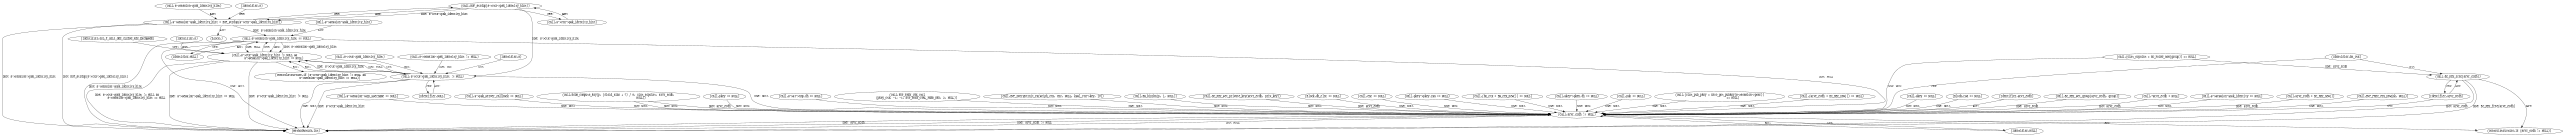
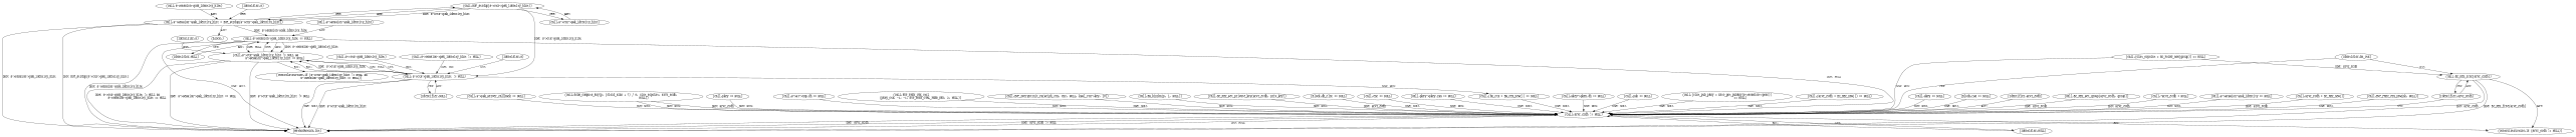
  digraph {
    fontname="Courier Prime"
    node [fontname="Courier Prime"]
    edge [fontname="Courier Prime"]
    n1 [label="(Call,BUF_strdup(s->ctx->psk_identity_hint))"]
    n2 [label="(Call,s->session->psk_identity_hint = BUF_strdup(s->ctx->psk_identity_hint))"]
    n3 [label="(Call,s->ctx->psk_identity_hint != NULL)"]
    n4 [label="(Call,s->ctx->psk_identity_hint)"]
    n5 [label="(Call,s->session->psk_identity_hint == NULL)"]
    n6 [label="(Block,)"]
    n7 [label="(MethodReturn,int)"]
    n8 [label="(Call,s->ctx->psk_identity_hint != NULL &&\n            s->session->psk_identity_hint == NULL)"]
    n9 [label="(Call,srvr_ecdh != NULL)"]
    n10 [label="(Identifier,NULL)"]
    n11 [label="(Identifier,NULL)"]
    n12 [label="(ControlStructure,if (s->ctx->psk_identity_hint != NULL &&\n            s->session->psk_identity_hint == NULL))"]
    n13 [label="(Identifier,NULL)"]
    n14 [label="(ControlStructure,if (srvr_ecdh != NULL))"]
    n15 [label="(Call,EC_KEY_free(srvr_ecdh))"]
    n16 [label="(Identifier,srvr_ecdh)"]
    n17 [label="(Call,skey == NULL)"]
    n18 [label="(Block,rsa == NULL)"]
    n19 [label="(Call,(clnt_ecpoint = EC_POINT_new(group)) == NULL)"]
    n20 [label="(Identifier,srvr_ecdh)"]
    n21 [label="(Call,EC_KEY_set_group(srvr_ecdh, group))"]
    n22 [label="(Call,*srvr_ecdh = NULL)"]
    n23 [label="(Call,s->session->psk_identity == NULL)"]
    n24 [label="(Call,s->session->psk_identity_hint)"]
    n25 [label="(Call,srvr_ecdh = EC_KEY_new())"]
    n26 [label="(Call,EVP_PKEY_CTX_new(pk, NULL))"]
-   n27 [label="(Call,s->session->srp_username == NULL)"]
    n28 [label="(Call,s->psk_server_callback == NULL)"]
    n29 [label="(Call,ECDH_compute_key(p, (field_size + 7) / 8, clnt_ecpoint, srvr_ecdh,\n                             NULL))"]
    n30 [label="(Call,pkey == NULL)"]
    n31 [label="(Identifier,bn_ctx)"]
    n32 [label="(Call,s->s3->tmp.dh == NULL)"]
    n33 [label="(Call,EVP_PKEY_CTX_ctrl\n            (pkey_ctx, -1, -1, EVP_PKEY_CTRL_PEER_KEY, 2, NULL))"]
    n34 [label="(Call,EVP_DecryptInit_ex(&ciph_ctx, enc, NULL, kssl_ctx->key, iv))"]
    n35 [label="(Call,BN_bin2bn(p, i, NULL))"]
    n36 [label="(Call,EC_KEY_set_private_key(srvr_ecdh, priv_key))"]
    n37 [label="(Block,dh_clnt == NULL)"]
    n38 [label="(Call,enc == NULL)"]
    n39 [label="(Identifier,s)"]
    n40 [label="(Call,s->ctx->psk_identity_hint)"]
-   n41 [label="(Identifier,SSL_F_SSL3_GET_CLIENT_KEY_EXCHANGE)"]
    n42 [label="(Call,pkey->pkey.rsa == NULL)"]
    n43 [label="(Identifier,s)"]
    n44 [label="(Call,(bn_ctx = BN_CTX_new()) == NULL)"]
    n45 [label="(Call,skey->pkey.dh == NULL)"]
    n46 [label="(Call,pub == NULL)"]
    n47 [label="(Call,s->session->psk_identity_hint != NULL)"]
    n48 [label="(Call,(clnt_pub_pkey = X509_get_pubkey(s->session->peer))\n                 == NULL)"]
    n49 [label="(Call,(srvr_ecdh = EC_KEY_new()) == NULL)"]
    n50 [label="(Call,s->session->psk_identity_hint)"]
    n51 [label="(Identifier,s)"]
    n1 -> n2 [label="AST: "]
    n1 -> n2 [label="DDG: s->ctx->psk_identity_hint"]
    n1 -> n3 [label="DDG: s->ctx->psk_identity_hint"]
    n1 -> n4 [label="CFG: "]
    n2 -> n1 [label="CFG: "]
    n2 -> n5 [label="DDG: s->session->psk_identity_hint"]
    n2 -> n6 [label="AST: "]
    n2 -> n7 [label="DDG: s->session->psk_identity_hint"]
    n2 -> n7 [label="DDG: BUF_strdup(s->ctx->psk_identity_hint)"]
    n3 -> n7 [label="DDG: NULL"]
    n3 -> n7 [label="DDG: s->ctx->psk_identity_hint"]
    n3 -> n8 [label="AST: "]
    n3 -> n8 [label="DDG: s->ctx->psk_identity_hint"]
    n3 -> n8 [label="DDG: NULL"]
-   n3 -> n9 [label="DDG: NULL"]
+   n3 -> n44 [label="DDG: NULL"]
    n3 -> n10 [label="CFG: "]
    n4 -> n1 [label="AST: "]
    n5 -> n7 [label="DDG: s->session->psk_identity_hint"]
    n5 -> n7 [label="DDG: NULL"]
    n5 -> n8 [label="AST: "]
    n5 -> n8 [label="DDG: s->session->psk_identity_hint"]
    n5 -> n8 [label="DDG: NULL"]
    n5 -> n9 [label="DDG: NULL"]
    n5 -> n11 [label="CFG: "]
    n8 -> n3 [label="CFG: "]
    n8 -> n5 [label="CFG: "]
    n8 -> n7 [label="DDG: s->ctx->psk_identity_hint != NULL &&\n            s->session->psk_identity_hint == NULL"]
    n8 -> n7 [label="DDG: s->session->psk_identity_hint == NULL"]
    n8 -> n7 [label="DDG: s->ctx->psk_identity_hint != NULL"]
    n8 -> n12 [label="AST: "]
    n9 -> n7 [label="DDG: srvr_ecdh != NULL"]
    n9 -> n7 [label="DDG: NULL"]
    n9 -> n7 [label="DDG: srvr_ecdh"]
    n9 -> n13 [label="CFG: "]
    n9 -> n14 [label="AST: "]
    n10 -> n3 [label="AST: "]
    n11 -> n5 [label="AST: "]
    n13 -> n9 [label="AST: "]
    n15 -> n7 [label="DDG: srvr_ecdh"]
    n15 -> n7 [label="DDG: EC_KEY_free(srvr_ecdh)"]
    n15 -> n14 [label="AST: "]
    n15 -> n16 [label="CFG: "]
    n16 -> n9 [label="CFG: "]
    n16 -> n15 [label="AST: "]
    n17 -> n9 [label="DDG: NULL"]
    n18 -> n9 [label="DDG: NULL"]
    n19 -> n9 [label="DDG: NULL"]
    n19 -> n15 [label="DDG: srvr_ecdh"]
    n20 -> n9 [label="AST: "]
    n21 -> n9 [label="DDG: srvr_ecdh"]
    n22 -> n9 [label="DDG: srvr_ecdh"]
    n23 -> n9 [label="DDG: NULL"]
    n24 -> n2 [label="AST: "]
    n25 -> n9 [label="DDG: srvr_ecdh"]
    n26 -> n9 [label="DDG: NULL"]
-   n27 -> n9 [label="DDG: NULL"]
    n28 -> n9 [label="DDG: NULL"]
    n29 -> n9 [label="DDG: srvr_ecdh"]
    n29 -> n9 [label="DDG: NULL"]
    n30 -> n9 [label="DDG: NULL"]
    n31 -> n9 [label="CFG: "]
    n31 -> n15 [label="CFG: "]
    n32 -> n9 [label="DDG: NULL"]
    n33 -> n9 [label="DDG: NULL"]
    n34 -> n9 [label="DDG: NULL"]
    n35 -> n9 [label="DDG: NULL"]
    n36 -> n9 [label="DDG: srvr_ecdh"]
    n37 -> n9 [label="DDG: NULL"]
    n38 -> n9 [label="DDG: NULL"]
    n39 -> n3 [label="CFG: "]
    n40 -> n3 [label="AST: "]
-   n41 -> n8 [label="CFG: "]
    n42 -> n9 [label="DDG: NULL"]
    n43 -> n8 [label="CFG: "]
    n44 -> n9 [label="DDG: NULL"]
    n45 -> n9 [label="DDG: NULL"]
    n46 -> n9 [label="DDG: NULL"]
    n47 -> n3 [label="DDG: KEY"]
    n48 -> n9 [label="DDG: NULL"]
    n49 -> n9 [label="DDG: NULL"]
    n50 -> n5 [label="AST: "]
    n51 -> n2 [label="CFG: "]
  }
